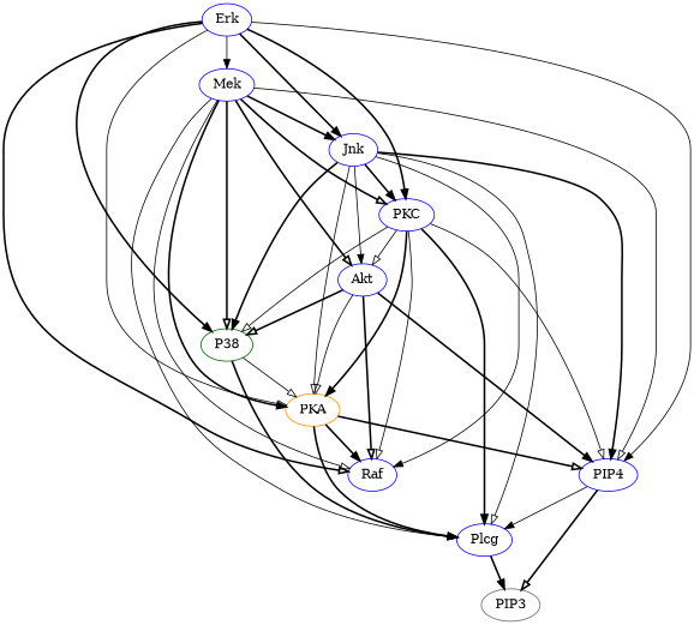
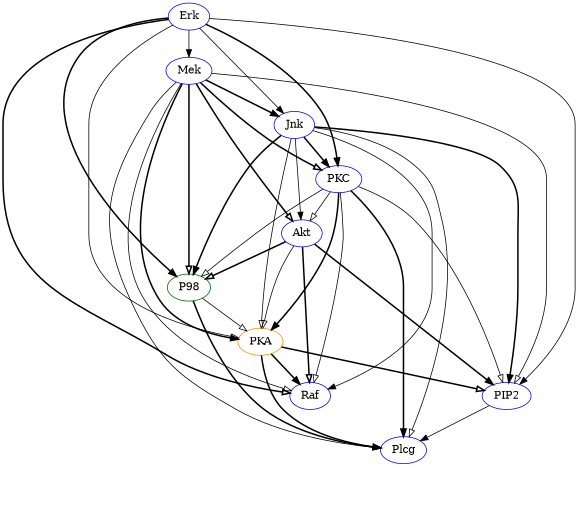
  digraph {
    node [color=blue]
    edge [arrowhead=normal style=bold]
    Akt
-   PIP2 [label=PIP4]
+   PIP2
    PKA [color=darkorange]
    Raf
-   P38 [color=darkgreen]
+   P38 [color=darkgreen label=P98]
    Plcg
-   PIP3 [color=gray40]
    Erk
    Jnk
    Mek
    PKC
    Akt -> PIP2
    Akt -> PKA [arrowhead=onormal style=solid]
    Akt -> Raf [arrowhead=onormal]
    Akt -> P38 [arrowhead=onormal]
    PIP2 -> Plcg [style=solid]
-   PIP2 -> PIP3 [arrowhead=onormal]
    PKA -> PIP2 [arrowhead=onormal]
    PKA -> Raf
    PKA -> Plcg
    P38 -> PKA [arrowhead=onormal style=solid]
    P38 -> Plcg [arrowhead=onormal]
-   Plcg -> PIP3
    Erk -> PIP2 [style=solid]
    Erk -> PKA [arrowhead=onormal style=solid]
    Erk -> Raf [arrowhead=onormal]
    Erk -> P38
-   Erk -> Jnk
+   Erk -> Jnk [style=solid]
    Erk -> Mek [style=solid]
    Erk -> PKC
    Jnk -> Akt [style=solid]
    Jnk -> PIP2
    Jnk -> PKA [arrowhead=onormal style=solid]
    Jnk -> Raf [style=solid]
    Jnk -> P38
    Jnk -> Plcg [arrowhead=onormal style=solid]
    Jnk -> PKC
    Mek -> Akt [arrowhead=onormal]
    Mek -> PIP2 [arrowhead=onormal style=solid]
    Mek -> PKA
    Mek -> Raf [arrowhead=onormal style=solid]
    Mek -> P38 [arrowhead=onormal]
    Mek -> Plcg [style=solid]
    Mek -> Jnk
    Mek -> PKC [arrowhead=onormal]
    PKC -> Akt [arrowhead=onormal style=solid]
    PKC -> PIP2 [arrowhead=onormal style=solid]
    PKC -> PKA
    PKC -> Raf [arrowhead=onormal style=solid]
    PKC -> P38 [arrowhead=onormal style=solid]
    PKC -> Plcg
  }
